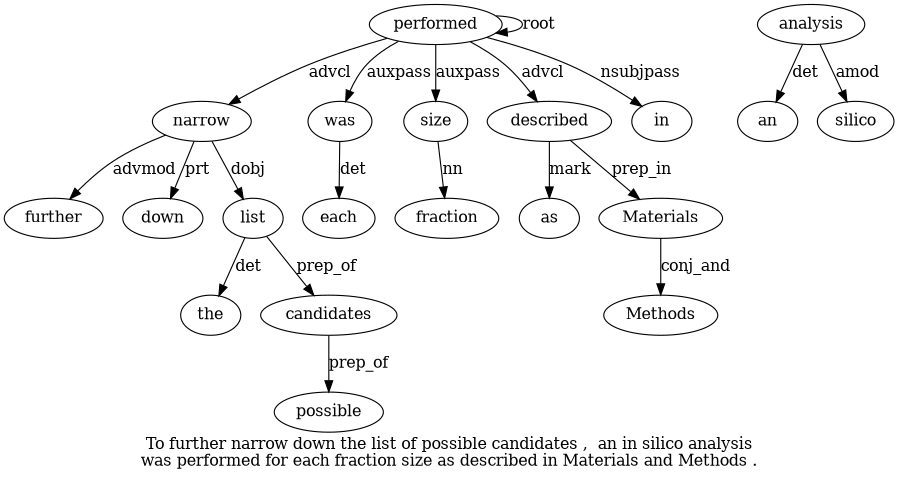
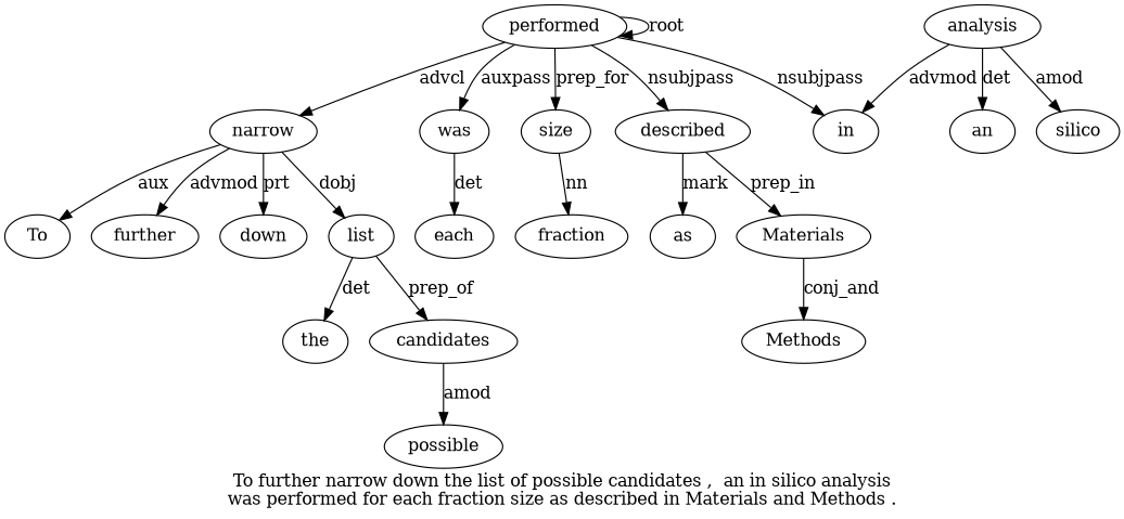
  digraph {
    label="To further narrow down the list of possible candidates ,  an in silico analysis\nwas performed for each fraction size as described in Materials and Methods ."
    node [fillcolor=white style=filled]
    n1 [label=narrow]
+   n2 [label=To]
    n3 [label=further]
    n4 [label=down]
    n5 [label=list]
    n6 [label=the]
    n7 [label=candidates]
    n8 [label=performed]
    n9 [label=was]
    n10 [label=size]
    n11 [label=described]
    n12 [label=in]
    n13 [label=analysis]
    n14 [label=an]
    n15 [label=silico]
    n16 [label=each]
    n17 [label=fraction]
    n18 [label=as]
    n19 [label=Materials]
    n20 [label=possible]
    n21 [label=Methods]
+   n1 -> n2 [label=aux]
    n1 -> n3 [label=advmod]
    n1 -> n4 [label=prt]
    n1 -> n5 [label=dobj]
    n5 -> n6 [label=det]
    n5 -> n7 [label=prep_of]
-   n7 -> n20 [label=prep_of]
+   n7 -> n20 [label=amod]
    n8 -> n1 [label=advcl]
    n8 -> n8 [label=root]
    n8 -> n9 [label=auxpass]
-   n8 -> n10 [label=auxpass]
-   n8 -> n11 [label=advcl]
+   n8 -> n10 [label=prep_for]
+   n8 -> n11 [label=nsubjpass]
    n8 -> n12 [label=nsubjpass]
    n9 -> n16 [label=det]
    n10 -> n17 [label=nn]
    n11 -> n18 [label=mark]
    n11 -> n19 [label=prep_in]
+   n13 -> n12 [label=advmod]
    n13 -> n14 [label=det]
    n13 -> n15 [label=amod]
    n19 -> n21 [label=conj_and]
  }
